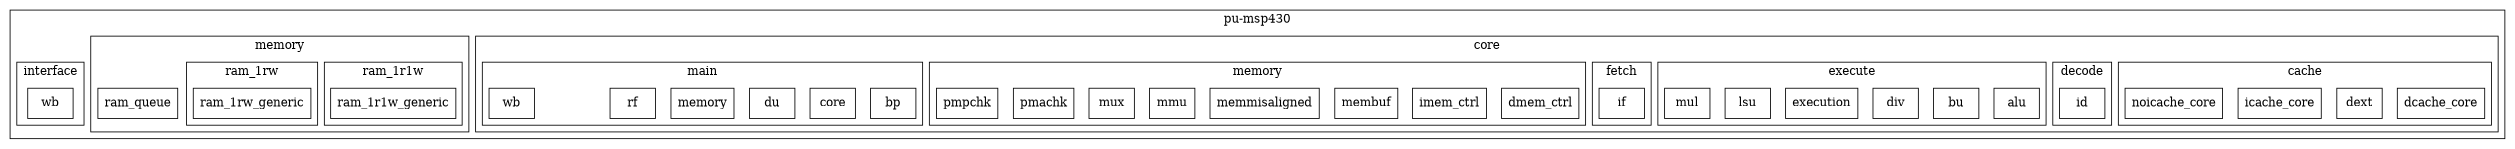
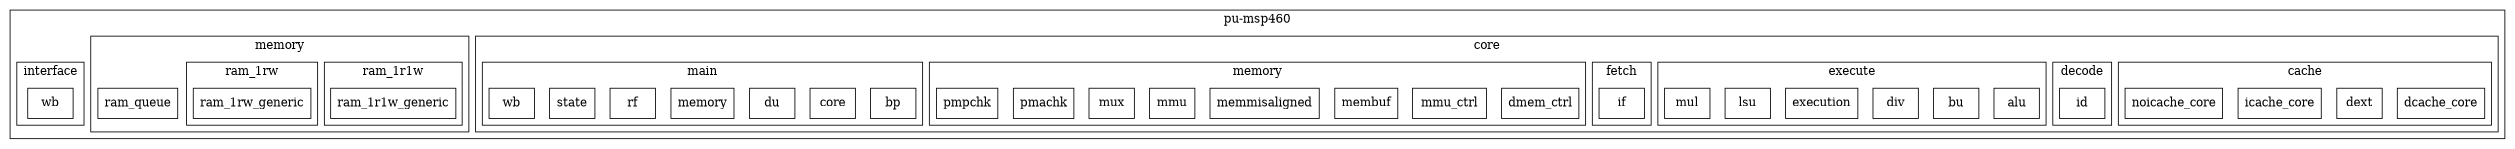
  digraph {
    rankdir=TB
    splines=ortho
    node [shape=box]
    n1 [label=dcache_core]
    n2 [label=dext]
    n3 [label=icache_core]
    n4 [label=noicache_core]
    n5 [label=id]
    n6 [label=alu]
    n7 [label=bu]
    n8 [label=div]
    n9 [label=execution]
    n10 [label=lsu]
    n11 [label=mul]
    n12 [label=if]
    n13 [label=dmem_ctrl]
-   n14 [label=imem_ctrl]
+   n14 [label=mmu_ctrl]
    n15 [label=membuf]
    n16 [label=memmisaligned]
    n17 [label=mmu]
    n18 [label=mux]
    n19 [label=pmachk]
    n20 [label=pmpchk]
    n21 [label=bp]
    n22 [label=core]
    n23 [label=du]
    n24 [label=memory]
    n25 [label=rf]
+   n26 [label=state]
    n27 [label=wb]
    n28 [label=ram_1r1w_generic]
    n29 [label=ram_1rw_generic]
    n30 [label=ram_queue]
    n31 [label=wb]
    subgraph cluster_1 {
-     label="pu-msp430"
+     label="pu-msp460"
      subgraph cluster_2 {
        label=core
        subgraph cluster_3 {
          label=cache
          n1
          n2
          n3
          n4
        }
        subgraph cluster_4 {
          label=decode
          n5
        }
        subgraph cluster_5 {
          label=execute
          n6
          n7
          n8
          n9
          n10
          n11
        }
        subgraph cluster_6 {
          label=fetch
          n12
        }
        subgraph cluster_7 {
          label=memory
          n13
          n14
          n15
          n16
          n17
          n18
          n19
          n20
        }
        subgraph cluster_8 {
          label=main
          n21
          n22
          n23
          n24
          n25
+         n26
          n27
        }
      }
      subgraph cluster_9 {
        label=memory
        n30
        subgraph cluster_10 {
          label=ram_1r1w
          n28
        }
        subgraph cluster_11 {
          label=ram_1rw
          n29
        }
      }
      subgraph cluster_12 {
        label=interface
        n31
      }
    }
  }
